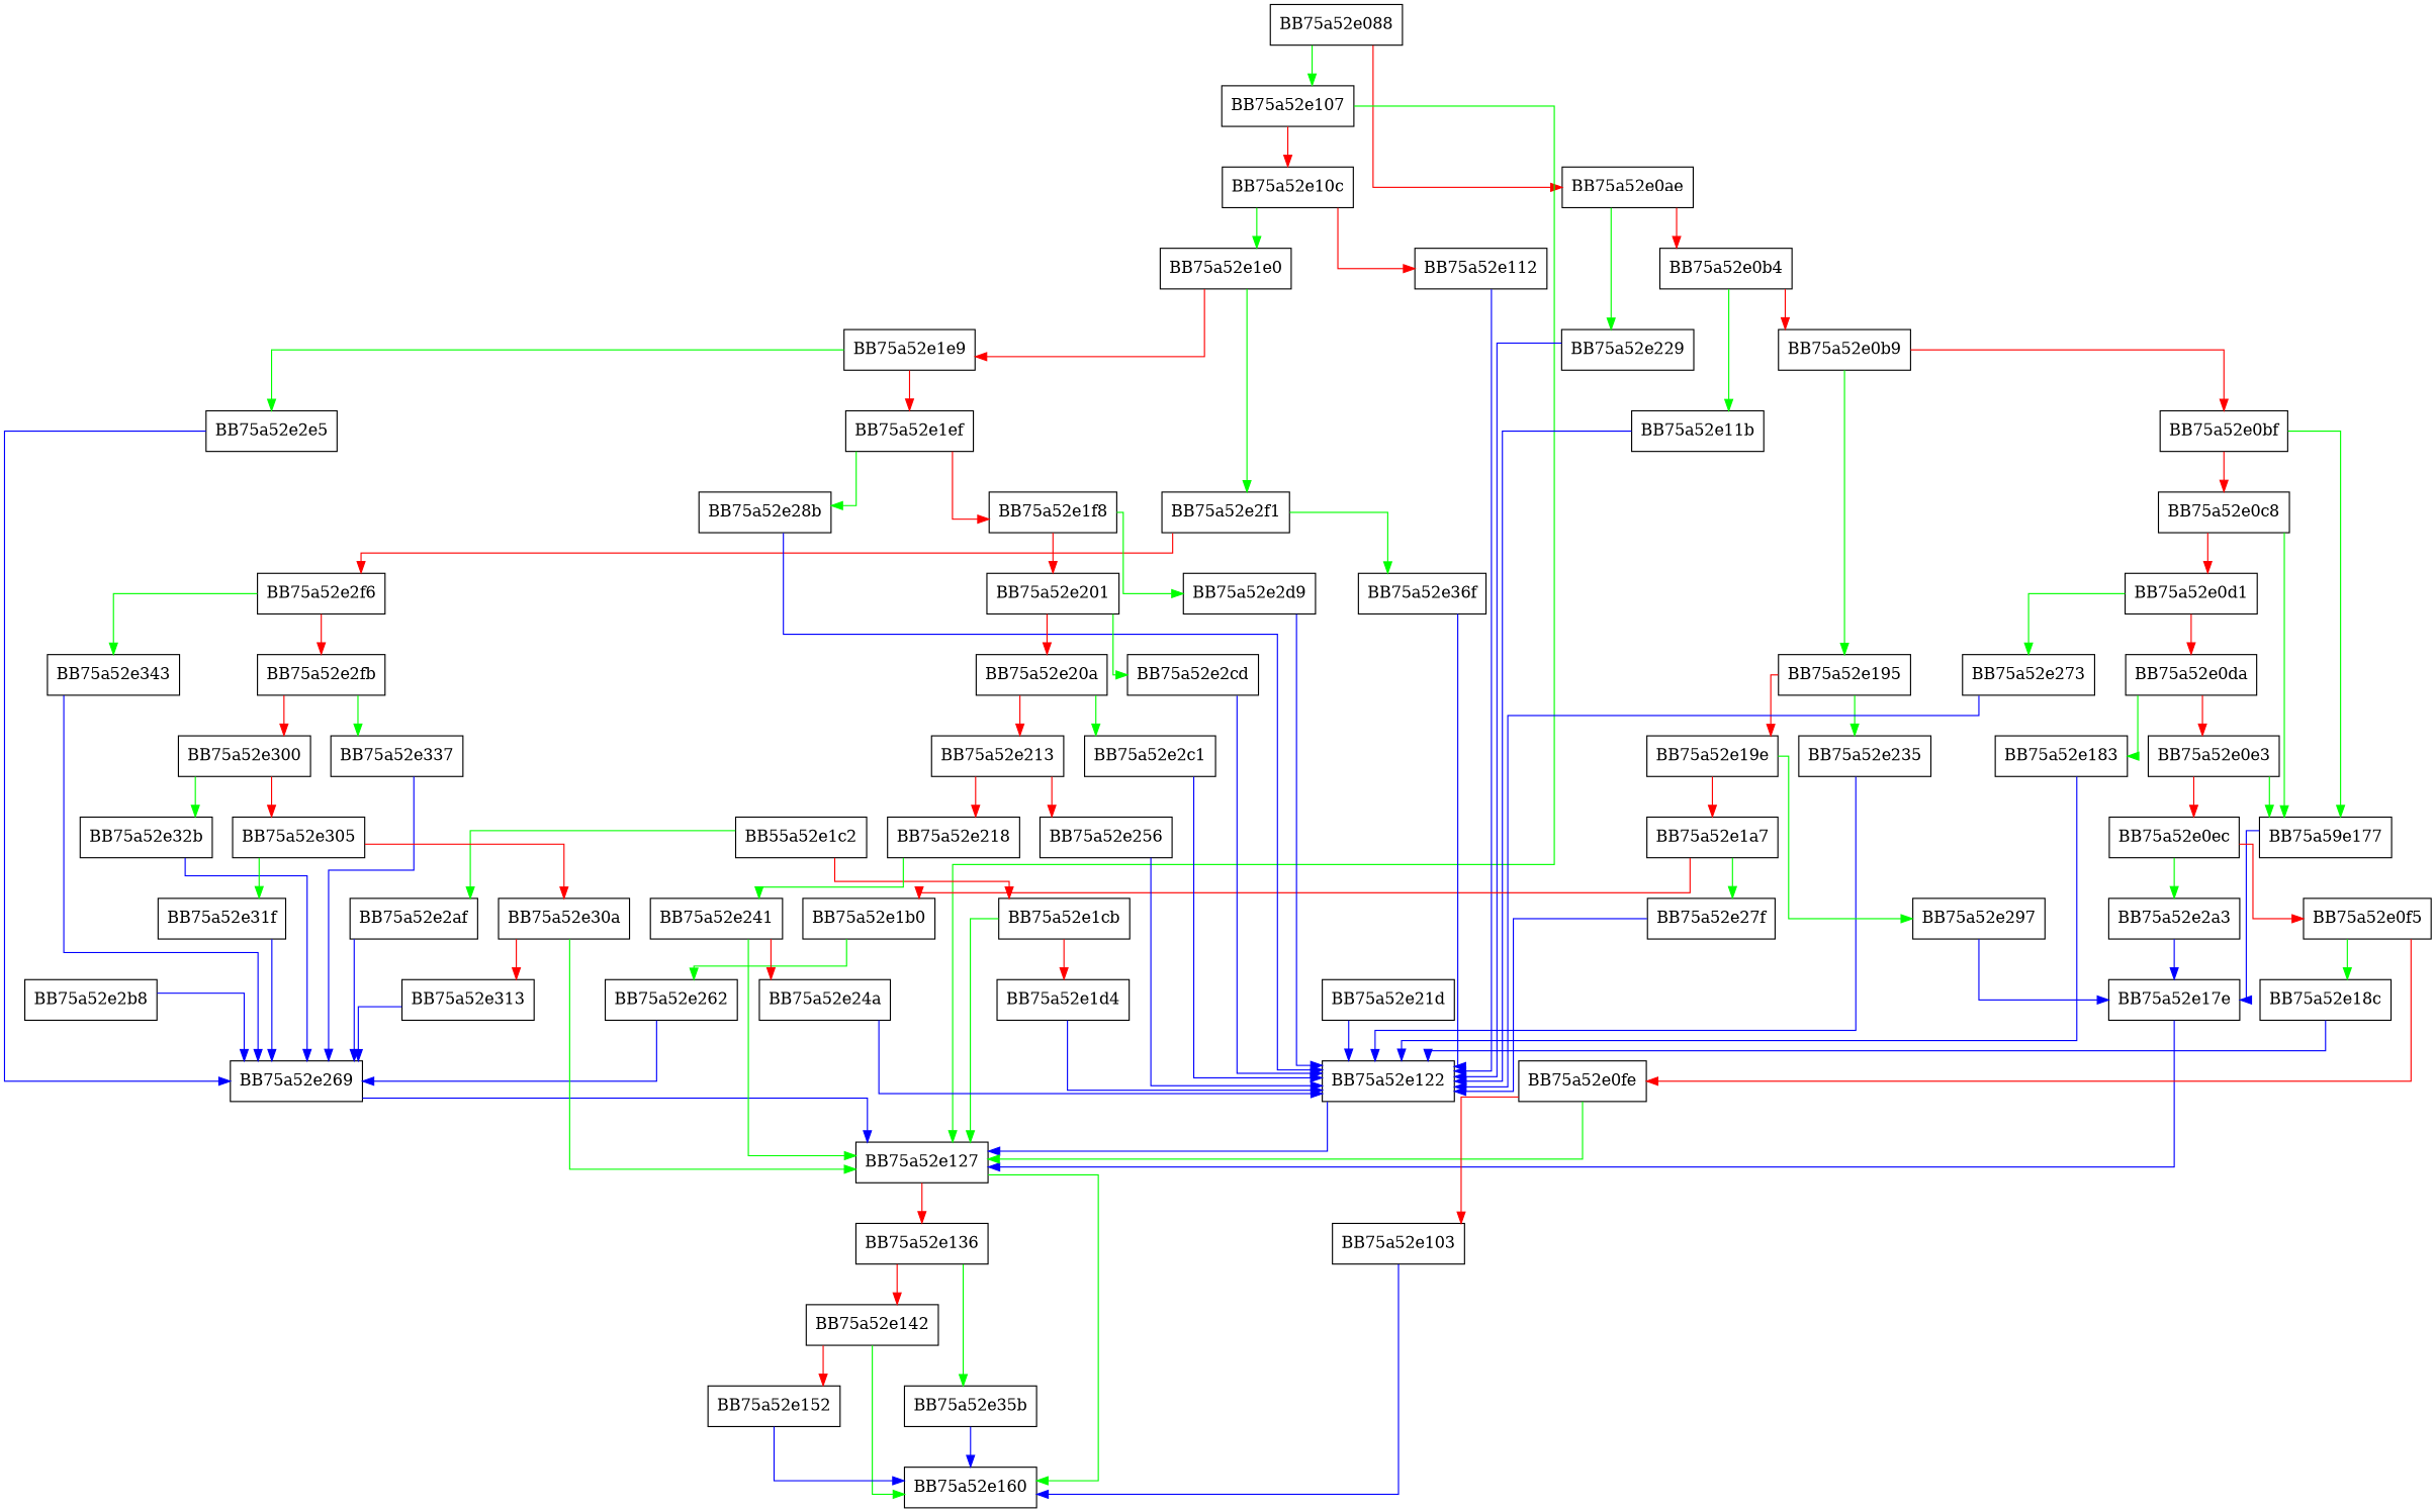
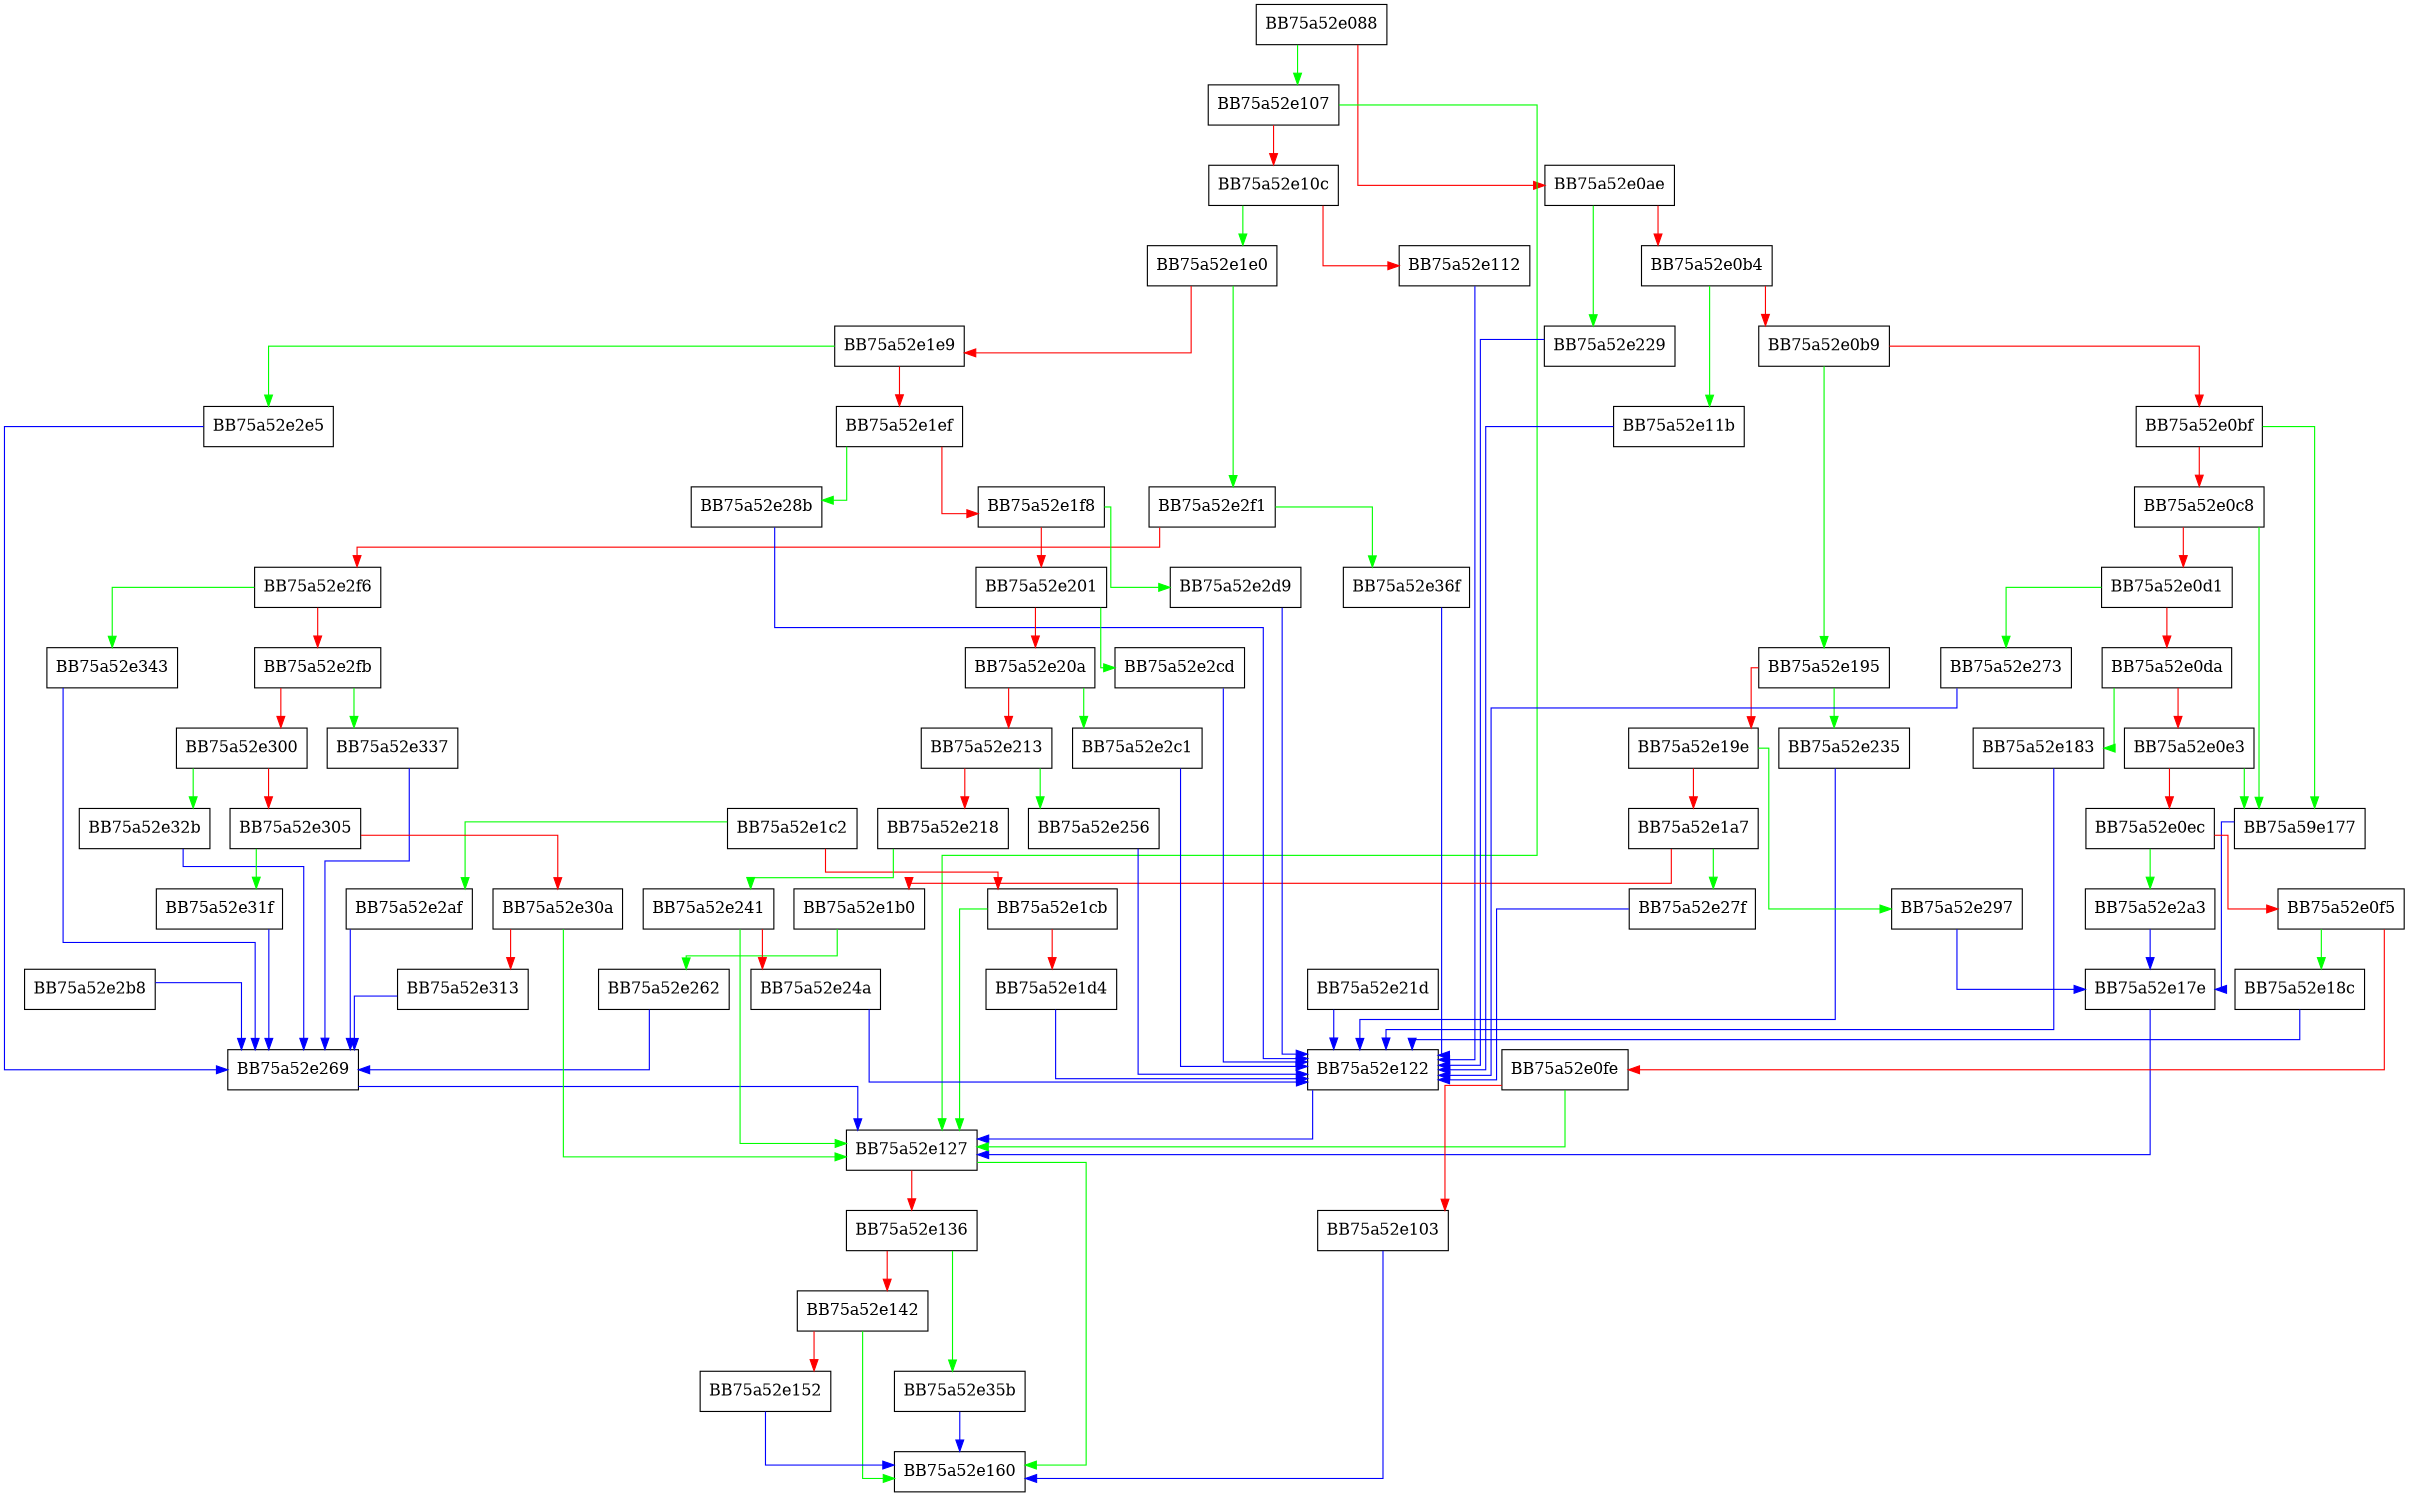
  digraph {
    splines=ortho
    node [shape=box]
    edge [color=green]
    BB75a52e088
    BB75a52e107
    BB75a52e0ae
    BB75a52e127
    BB75a52e10c
    BB75a52e229
    BB75a52e0b4
    BB75a52e160
    BB75a52e136
    BB75a52e1e0
    BB75a52e112
    BB75a52e122
    BB75a52e11b
    BB75a52e0b9
    BB75a52e195
    BB75a52e0bf
    BB75a52e235
    BB75a52e19e
    n19 [label=BB75a59e177]
    BB75a52e0c8
    BB75a52e297
    BB75a52e1a7
    BB75a52e17e
    BB75a52e0d1
    BB75a52e273
    BB75a52e0da
    BB75a52e183
    BB75a52e0e3
    BB75a52e0ec
    BB75a52e2a3
    BB75a52e0f5
    BB75a52e18c
    BB75a52e0fe
    BB75a52e103
    BB75a52e35b
    BB75a52e142
    BB75a52e2f1
    BB75a52e1e9
    n39 [label=BB75a52e36f]
    BB75a52e2f6
    BB75a52e2e5
    BB75a52e1ef
    BB75a52e152
    BB75a52e27f
    BB75a52e1b0
    BB75a52e262
    BB75a52e269
    BB75a52e2b8
-   BB75a52e1c2 [label=BB55a52e1c2]
+   BB75a52e1c2
    BB75a52e2af
    BB75a52e1cb
    BB75a52e1d4
    BB75a52e343
    BB75a52e2fb
    BB75a52e28b
    BB75a52e1f8
    BB75a52e2d9
    BB75a52e201
    BB75a52e2cd
    BB75a52e20a
    BB75a52e2c1
    BB75a52e213
    BB75a52e256
    BB75a52e218
    BB75a52e241
    BB75a52e24a
    BB75a52e21d
    BB75a52e337
    BB75a52e300
    BB75a52e32b
    BB75a52e305
    BB75a52e31f
    BB75a52e30a
    BB75a52e313
    BB75a52e088 -> BB75a52e107
    BB75a52e088 -> BB75a52e0ae [color=red]
    BB75a52e107 -> BB75a52e127
    BB75a52e107 -> BB75a52e10c [color=red]
    BB75a52e0ae -> BB75a52e229
    BB75a52e0ae -> BB75a52e0b4 [color=red]
    BB75a52e127 -> BB75a52e160
    BB75a52e127 -> BB75a52e136 [color=red]
    BB75a52e10c -> BB75a52e1e0
    BB75a52e10c -> BB75a52e112 [color=red]
    BB75a52e229 -> BB75a52e122 [color=blue]
    BB75a52e0b4 -> BB75a52e11b
    BB75a52e0b4 -> BB75a52e0b9 [color=red]
    BB75a52e136 -> BB75a52e35b
    BB75a52e136 -> BB75a52e142 [color=red]
    BB75a52e1e0 -> BB75a52e2f1
    BB75a52e1e0 -> BB75a52e1e9 [color=red]
    BB75a52e112 -> BB75a52e122 [color=blue]
    BB75a52e122 -> BB75a52e127 [color=blue]
    BB75a52e11b -> BB75a52e122 [color=blue]
    BB75a52e0b9 -> BB75a52e195
    BB75a52e0b9 -> BB75a52e0bf [color=red]
    BB75a52e195 -> BB75a52e235
    BB75a52e195 -> BB75a52e19e [color=red]
    BB75a52e0bf -> n19
    BB75a52e0bf -> BB75a52e0c8 [color=red]
    BB75a52e235 -> BB75a52e122 [color=blue]
    BB75a52e19e -> BB75a52e297
    BB75a52e19e -> BB75a52e1a7 [color=red]
    n19 -> BB75a52e17e [color=blue]
    BB75a52e0c8 -> n19
    BB75a52e0c8 -> BB75a52e0d1 [color=red]
    BB75a52e297 -> BB75a52e17e [color=blue]
    BB75a52e1a7 -> BB75a52e27f
    BB75a52e1a7 -> BB75a52e1b0 [color=red]
    BB75a52e17e -> BB75a52e127 [color=blue]
    BB75a52e0d1 -> BB75a52e273
    BB75a52e0d1 -> BB75a52e0da [color=red]
    BB75a52e273 -> BB75a52e122 [color=blue]
    BB75a52e0da -> BB75a52e183
    BB75a52e0da -> BB75a52e0e3 [color=red]
    BB75a52e183 -> BB75a52e122 [color=blue]
    BB75a52e0e3 -> n19
    BB75a52e0e3 -> BB75a52e0ec [color=red]
    BB75a52e0ec -> BB75a52e2a3
    BB75a52e0ec -> BB75a52e0f5 [color=red]
    BB75a52e2a3 -> BB75a52e17e [color=blue]
    BB75a52e0f5 -> BB75a52e18c
    BB75a52e0f5 -> BB75a52e0fe [color=red]
    BB75a52e18c -> BB75a52e122 [color=blue]
    BB75a52e0fe -> BB75a52e127
    BB75a52e0fe -> BB75a52e103 [color=red]
    BB75a52e103 -> BB75a52e160 [color=blue]
    BB75a52e35b -> BB75a52e160 [color=blue]
    BB75a52e142 -> BB75a52e160
    BB75a52e142 -> BB75a52e152 [color=red]
    BB75a52e2f1 -> n39
    BB75a52e2f1 -> BB75a52e2f6 [color=red]
    BB75a52e1e9 -> BB75a52e2e5
    BB75a52e1e9 -> BB75a52e1ef [color=red]
    n39 -> BB75a52e122 [color=blue]
    BB75a52e2f6 -> BB75a52e343
    BB75a52e2f6 -> BB75a52e2fb [color=red]
    BB75a52e2e5 -> BB75a52e269 [color=blue]
    BB75a52e1ef -> BB75a52e28b
    BB75a52e1ef -> BB75a52e1f8 [color=red]
    BB75a52e152 -> BB75a52e160 [color=blue]
    BB75a52e27f -> BB75a52e122 [color=blue]
    BB75a52e1b0 -> BB75a52e262
    BB75a52e262 -> BB75a52e269 [color=blue]
    BB75a52e269 -> BB75a52e127 [color=blue]
    BB75a52e2b8 -> BB75a52e269 [color=blue]
    BB75a52e1c2 -> BB75a52e2af
    BB75a52e1c2 -> BB75a52e1cb [color=red]
    BB75a52e2af -> BB75a52e269 [color=blue]
    BB75a52e1cb -> BB75a52e127
    BB75a52e1cb -> BB75a52e1d4 [color=red]
    BB75a52e1d4 -> BB75a52e122 [color=blue]
    BB75a52e343 -> BB75a52e269 [color=blue]
    BB75a52e2fb -> BB75a52e337
    BB75a52e2fb -> BB75a52e300 [color=red]
    BB75a52e28b -> BB75a52e122 [color=blue]
    BB75a52e1f8 -> BB75a52e2d9
    BB75a52e1f8 -> BB75a52e201 [color=red]
    BB75a52e2d9 -> BB75a52e122 [color=blue]
    BB75a52e201 -> BB75a52e2cd
    BB75a52e201 -> BB75a52e20a [color=red]
    BB75a52e2cd -> BB75a52e122 [color=blue]
    BB75a52e20a -> BB75a52e2c1
    BB75a52e20a -> BB75a52e213 [color=red]
    BB75a52e2c1 -> BB75a52e122 [color=blue]
-   BB75a52e213 -> BB75a52e256 [color=red]
+   BB75a52e213 -> BB75a52e256
    BB75a52e213 -> BB75a52e218 [color=red]
    BB75a52e256 -> BB75a52e122 [color=blue]
    BB75a52e218 -> BB75a52e241
    BB75a52e241 -> BB75a52e127
    BB75a52e241 -> BB75a52e24a [color=red]
    BB75a52e24a -> BB75a52e122 [color=blue]
    BB75a52e21d -> BB75a52e122 [color=blue]
    BB75a52e337 -> BB75a52e269 [color=blue]
    BB75a52e300 -> BB75a52e32b
    BB75a52e300 -> BB75a52e305 [color=red]
    BB75a52e32b -> BB75a52e269 [color=blue]
    BB75a52e305 -> BB75a52e31f
    BB75a52e305 -> BB75a52e30a [color=red]
    BB75a52e31f -> BB75a52e269 [color=blue]
    BB75a52e30a -> BB75a52e127
    BB75a52e30a -> BB75a52e313 [color=red]
    BB75a52e313 -> BB75a52e269 [color=blue]
  }
